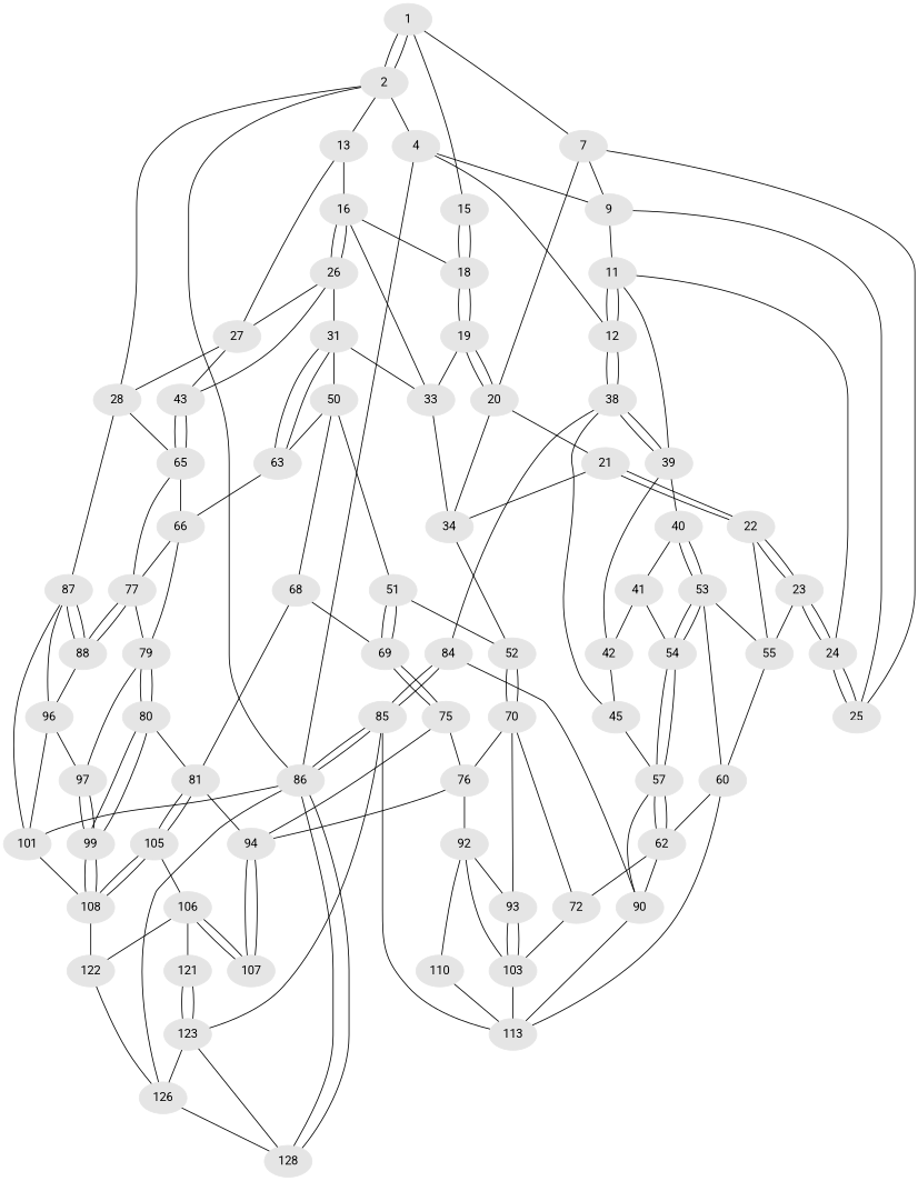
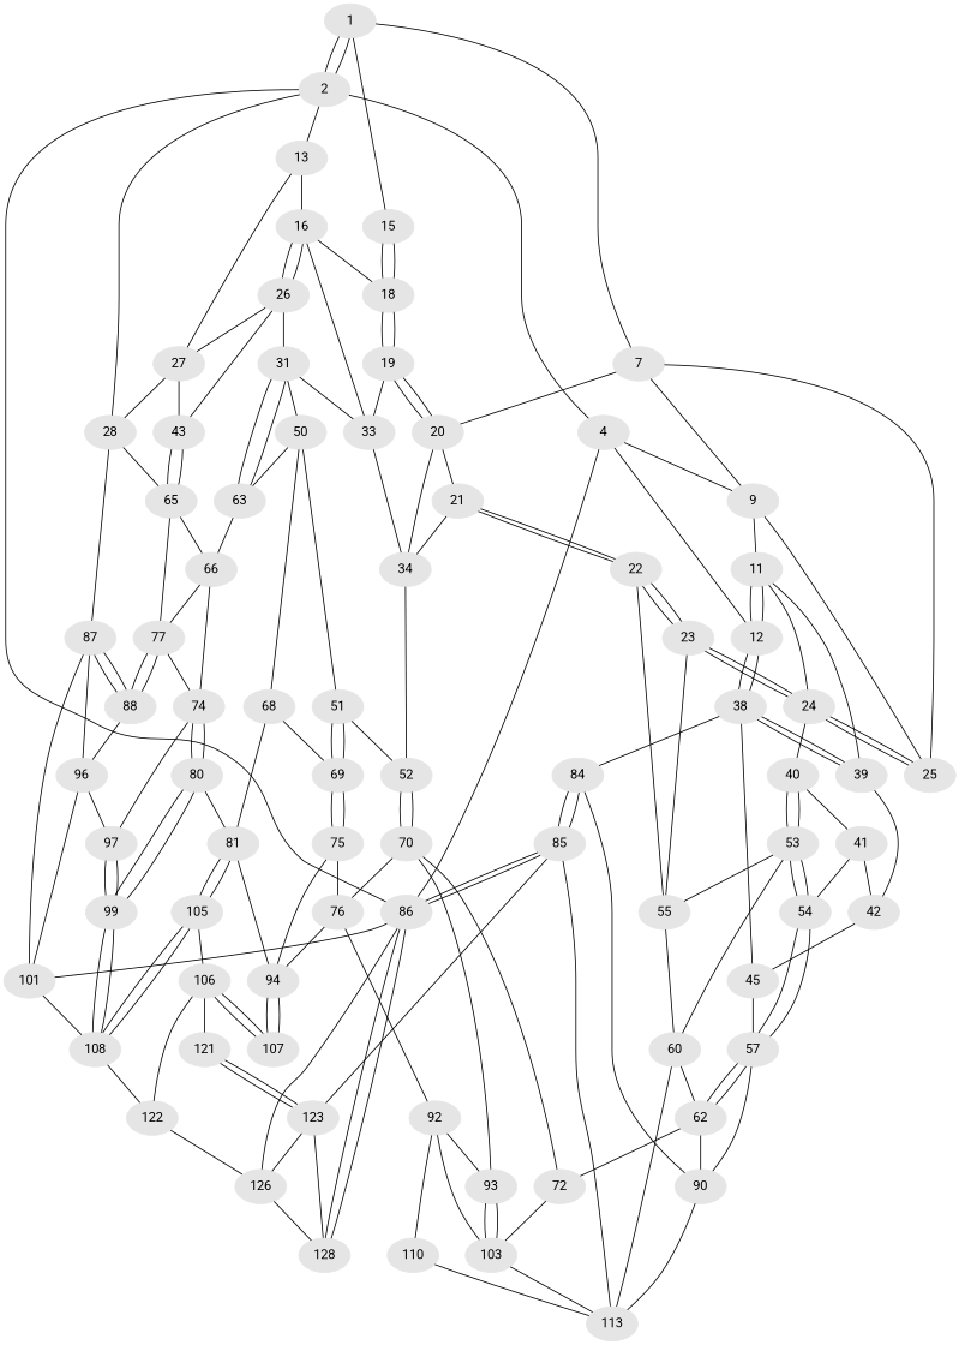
  graph {
    fontname=Roboto
    node [color=gray90 fontname=Roboto style=filled]
    edge [fontname=Roboto]
    1 [super="+6"]
    2 [super="+3"]
    7 [super="+8"]
    15
    4 [super="+5"]
    13 [super="+14"]
    28 [super="+73"]
    86 [super="+100"]
    9 [super="+10"]
    20
    25
    18
    12
    16 [super="+17"]
    27 [super="+29"]
    65 [super="+74"]
    87 [super="+102"]
    101 [super="+116"]
    126 [super="+127"]
    128
    11 [super="+37"]
    38 [super="+46"]
    21
    34 [super="+48"]
    24 [super="+36"]
    39
    40
    42 [super="+44"]
    45
    84
    26 [super="+30"]
    33 [super="+35"]
    43
    19
    31 [super="+32"]
    22 [super="+49"]
    23
    55 [super="+59"]
    52
    60 [super="+61"]
    41 [super="+47"]
    53 [super="+56"]
    50 [super="+64"]
    63
    66 [super="+67"]
    77 [super="+78"]
    88
    96 [super="+115"]
    51
    68
    70 [super="+71"]
    57 [super="+58"]
    90 [super="+112"]
    85 [super="+125"]
    54
    62 [super="+89"]
    69
    81 [super="+82"]
    75
    72 [super="+98"]
    76 [super="+91"]
    93
    113 [super="+114"]
    103 [super="+104"]
-   79 [super="+83"]
+   79 [super="+83" label=74]
    80
    97
    94 [super="+95"]
    105
    92 [super="+111"]
    107
    110 [super="+118"]
    99
    108 [super="+117"]
    106 [super="+120"]
    123 [super="+124"]
    122
    121
    1 -- 2
    1 -- 2
    1 -- 7
    1 -- 15
    2 -- 4
    2 -- 13
    2 -- 28
    2 -- 86
    7 -- 9
    7 -- 20
    7 -- 25
    15 -- 18
    15 -- 18
    4 -- 86
    4 -- 9
    4 -- 12
    13 -- 16
    13 -- 27
    28 -- 65
    28 -- 87
    86 -- 101
    86 -- 126
    86 -- 128
    86 -- 128
    9 -- 25
    9 -- 11
    20 -- 21
    20 -- 34
    18 -- 19
    18 -- 19
    12 -- 38
    12 -- 38
    16 -- 18
    16 -- 26
    16 -- 26
    16 -- 33
    27 -- 28
    27 -- 43
    65 -- 66
    65 -- 77
    87 -- 101
    87 -- 88
    87 -- 88
    87 -- 96
    101 -- 108
    126 -- 128
    11 -- 12
    11 -- 12
    11 -- 24
    11 -- 39
    38 -- 39
    38 -- 39
    38 -- 45
    38 -- 84
    21 -- 34
    21 -- 22
    21 -- 22
    34 -- 52
    24 -- 25
    24 -- 25
-   39 -- 40
+   24 -- 40
    39 -- 42
    40 -- 41
    40 -- 53
    40 -- 53
    42 -- 45
    45 -- 57
    84 -- 90
    84 -- 85
    84 -- 85
    26 -- 27
    26 -- 43
    26 -- 31
    33 -- 34
    43 -- 65
    43 -- 65
    19 -- 20
    19 -- 20
    19 -- 33
    31 -- 33
    31 -- 50
    31 -- 63
    31 -- 63
    22 -- 23
    22 -- 23
    22 -- 55
    23 -- 24
    23 -- 24
    23 -- 55
    55 -- 60
    52 -- 70
    52 -- 70
    60 -- 62
    60 -- 113
    41 -- 42 [weight=2]
    41 -- 54
    53 -- 55
    53 -- 60
    53 -- 54
    53 -- 54
    50 -- 63
    50 -- 51
    50 -- 68
    63 -- 66
    66 -- 77
    66 -- 79
    77 -- 88
    77 -- 88
    77 -- 79
    88 -- 96
    96 -- 101
    96 -- 97
    51 -- 52
    51 -- 69
    51 -- 69
    68 -- 69
    68 -- 81
    70 -- 72
    70 -- 76
    70 -- 93
    57 -- 90
    57 -- 62
    57 -- 62
    90 -- 113
    85 -- 86
    85 -- 86
    85 -- 113
    85 -- 123
    54 -- 57
    54 -- 57
    62 -- 90
    62 -- 72
    69 -- 75
    69 -- 75
    81 -- 94
    81 -- 105
    81 -- 105
    75 -- 76
    75 -- 94
    72 -- 103
    76 -- 94
    76 -- 92
    93 -- 103
    93 -- 103
    103 -- 113
    79 -- 80
    79 -- 80
    79 -- 97
    80 -- 81
    80 -- 99
    80 -- 99
    97 -- 99
    97 -- 99
    94 -- 107
    94 -- 107
    105 -- 108
    105 -- 108
    105 -- 106
    92 -- 93
    92 -- 103
    92 -- 110
    110 -- 113
    99 -- 108
    99 -- 108
    108 -- 122
    106 -- 107
    106 -- 107
    106 -- 122
    106 -- 121
    123 -- 126
    123 -- 128
    122 -- 126
    121 -- 123
    121 -- 123
  }
